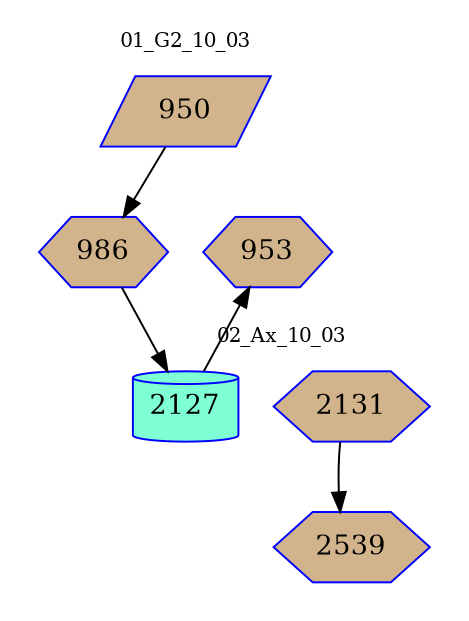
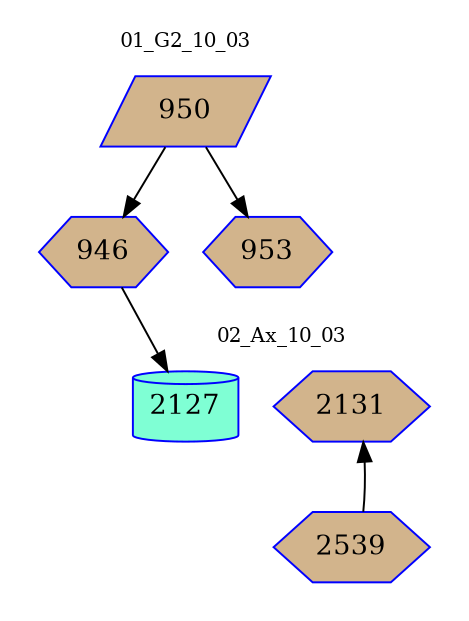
  digraph {
    node [color=blue fillcolor=tan shape=hexagon style=filled]
    edge [color=black]
    n1 [label=2131]
    n2 [fillcolor=aquamarine label=2127 shape=cylinder]
    n3 [label=2539]
    n4 [label=950 shape=parallelogram]
-   n5 [label=986]
+   n5 [label=946]
    n6 [label=953]
    subgraph cluster_1 {
      color=white
      fontsize=10
      label="02_Ax_10_03"
      n1
      n2
      n3
    }
    subgraph cluster_2 {
      color=white
      fontsize=10
      label="01_G2_10_03"
      n4
      n5
      n6
    }
-   n1 -> n3
+   n3 -> n1
    n4 -> n5
-   n2 -> n6
+   n4 -> n6
    n5 -> n2
  }
